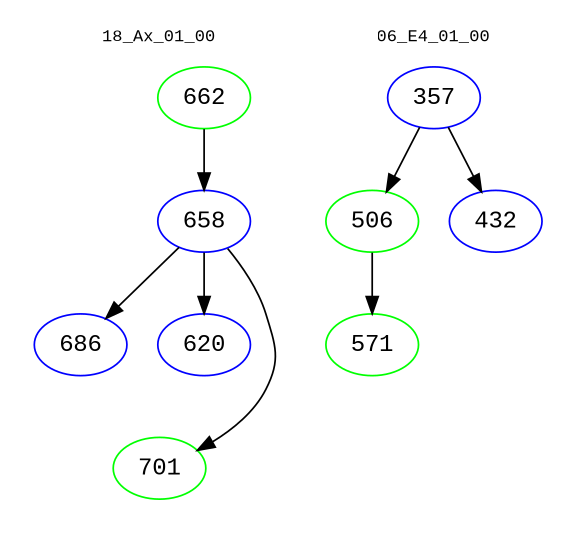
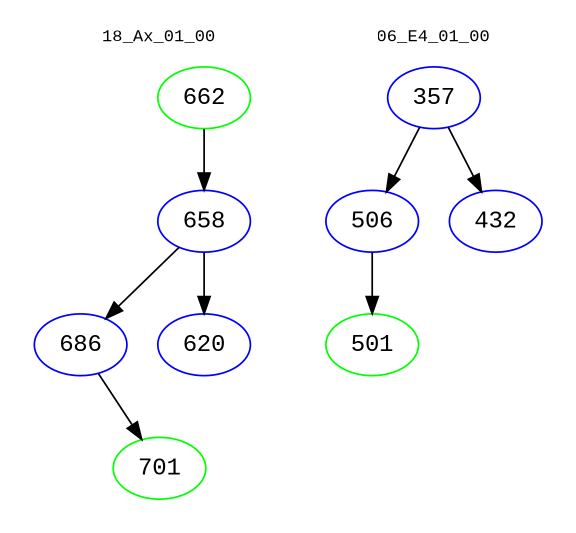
  digraph {
    fontname="Liberation Mono"
    node [color=blue fontname="Liberation Mono"]
    edge [color=black fontname="Liberation Mono"]
    n1 [color=green label=662]
    n2 [label=658]
    n3 [label=686]
    n4 [label=620]
    n5 [color=green label=701]
    n6 [label=357]
-   n7 [color=green label=506]
+   n7 [label=506]
    n8 [label=432]
-   n9 [color=green label=571]
+   n9 [color=green label=501]
    subgraph cluster_1 {
      color=white
      fontsize=10
      label="18_Ax_01_00"
      n1
      n2
      n3
      n4
      n5
    }
    subgraph cluster_2 {
      color=white
      fontsize=10
      label="06_E4_01_00"
      n6
      n7
      n8
      n9
    }
    n1 -> n2
    n2 -> n3
    n2 -> n4
-   n2 -> n5
+   n3 -> n5
    n6 -> n7
    n6 -> n8
    n7 -> n9
  }
